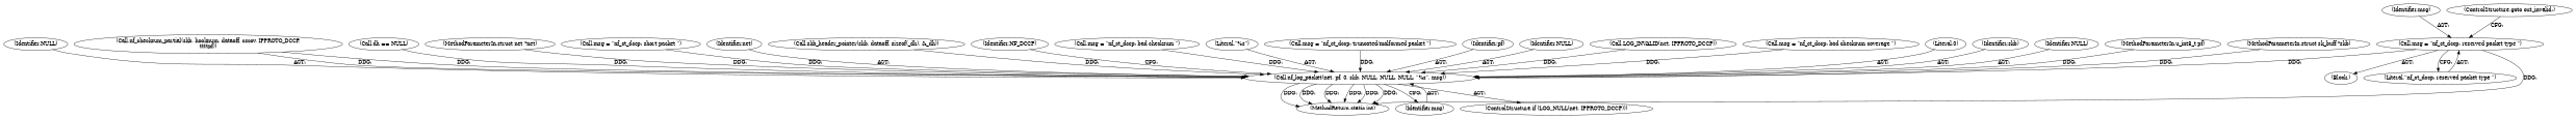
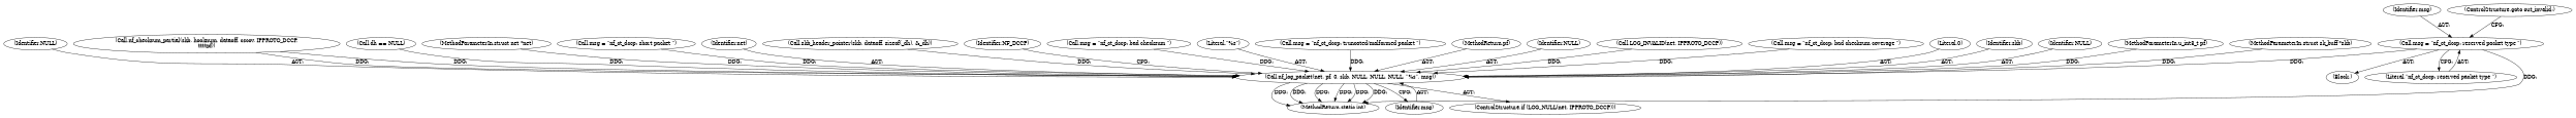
  digraph {
    n1 [label="(Call,msg = \"nf_ct_dccp: reserved packet type \")"]
    n2 [label="(Call,nf_log_packet(net, pf, 0, skb, NULL, NULL, NULL, \"%s\", msg))"]
    n3 [label="(MethodReturn,static int)"]
    n4 [label="(Block,)"]
    n5 [label="(Literal,\"nf_ct_dccp: reserved packet type \")"]
    n6 [label="(Identifier,msg)"]
    n7 [label="(ControlStructure,if (LOG_NULL(net, IPPROTO_DCCP)))"]
    n8 [label="(Call,msg = \"nf_ct_dccp: bad checksum \")"]
    n9 [label="(Literal,\"%s\")"]
    n10 [label="(Call,msg = \"nf_ct_dccp: truncated/malformed packet \")"]
-   n11 [label="(Identifier,pf)"]
+   n11 [label="(MethodReturn,pf)"]
    n12 [label="(Identifier,NULL)"]
    n13 [label="(Call,LOG_INVALID(net, IPPROTO_DCCP))"]
    n14 [label="(Call,msg = \"nf_ct_dccp: bad checksum coverage \")"]
    n15 [label="(Literal,0)"]
    n16 [label="(Identifier,skb)"]
    n17 [label="(Identifier,NULL)"]
    n18 [label="(Identifier,msg)"]
    n19 [label="(MethodParameterIn,u_int8_t pf)"]
    n20 [label="(MethodParameterIn,struct sk_buff *skb)"]
    n21 [label="(Identifier,NULL)"]
    n22 [label="(ControlStructure,goto out_invalid;)"]
    n23 [label="(Call,nf_checksum_partial(skb, hooknum, dataoff, cscov, IPPROTO_DCCP,\n\t\t\t\tpf))"]
    n24 [label="(Call,dh == NULL)"]
    n25 [label="(MethodParameterIn,struct net *net)"]
    n26 [label="(Call,msg = \"nf_ct_dccp: short packet \")"]
    n27 [label="(Identifier,net)"]
    n28 [label="(Call,skb_header_pointer(skb, dataoff, sizeof(_dh), &_dh))"]
    n29 [label="(Identifier,NF_DCCP)"]
    n1 -> n2 [label="DDG: "]
    n1 -> n3 [label="DDG: "]
    n1 -> n4 [label="AST: "]
    n1 -> n5 [label="CFG: "]
    n2 -> n3 [label="DDG: "]
    n2 -> n3 [label="DDG: "]
    n2 -> n3 [label="DDG: "]
    n2 -> n3 [label="DDG: "]
    n2 -> n3 [label="DDG: "]
    n2 -> n3 [label="DDG: "]
    n2 -> n6 [label="CFG: "]
    n2 -> n7 [label="AST: "]
    n5 -> n1 [label="AST: "]
    n6 -> n2 [label="AST: "]
    n8 -> n2 [label="DDG: "]
    n9 -> n2 [label="AST: "]
    n10 -> n2 [label="DDG: "]
    n11 -> n2 [label="AST: "]
    n12 -> n2 [label="AST: "]
    n13 -> n2 [label="DDG: "]
    n14 -> n2 [label="DDG: "]
    n15 -> n2 [label="AST: "]
    n16 -> n2 [label="AST: "]
    n17 -> n2 [label="AST: "]
    n18 -> n1 [label="AST: "]
    n19 -> n2 [label="DDG: "]
    n20 -> n2 [label="DDG: "]
    n21 -> n2 [label="AST: "]
    n22 -> n1 [label="CFG: "]
    n23 -> n2 [label="DDG: "]
    n23 -> n2 [label="DDG: "]
    n24 -> n2 [label="DDG: "]
    n25 -> n2 [label="DDG: "]
    n26 -> n2 [label="DDG: "]
    n27 -> n2 [label="AST: "]
    n28 -> n2 [label="DDG: "]
    n29 -> n2 [label="CFG: "]
  }
